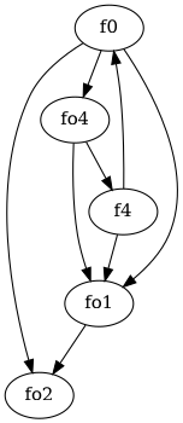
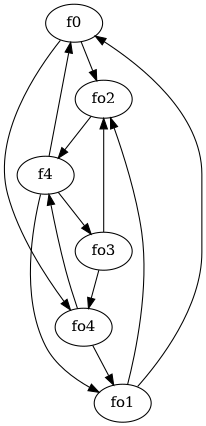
  strict digraph {
    edge [weight=2]
    n1 [label=f0]
    fo2
    fo4
    n4 [label=f4]
    fo1
+   fo3
    n1 -> fo2
    n1 -> fo4
+   fo2 -> n4
    fo4 -> n4
    fo4 -> fo1
    n4 -> n1
    n4 -> fo1
-   n1 -> fo1
+   n4 -> fo3
+   fo1 -> n1
    fo1 -> fo2
+   fo3 -> fo2
+   fo3 -> fo4
  }
